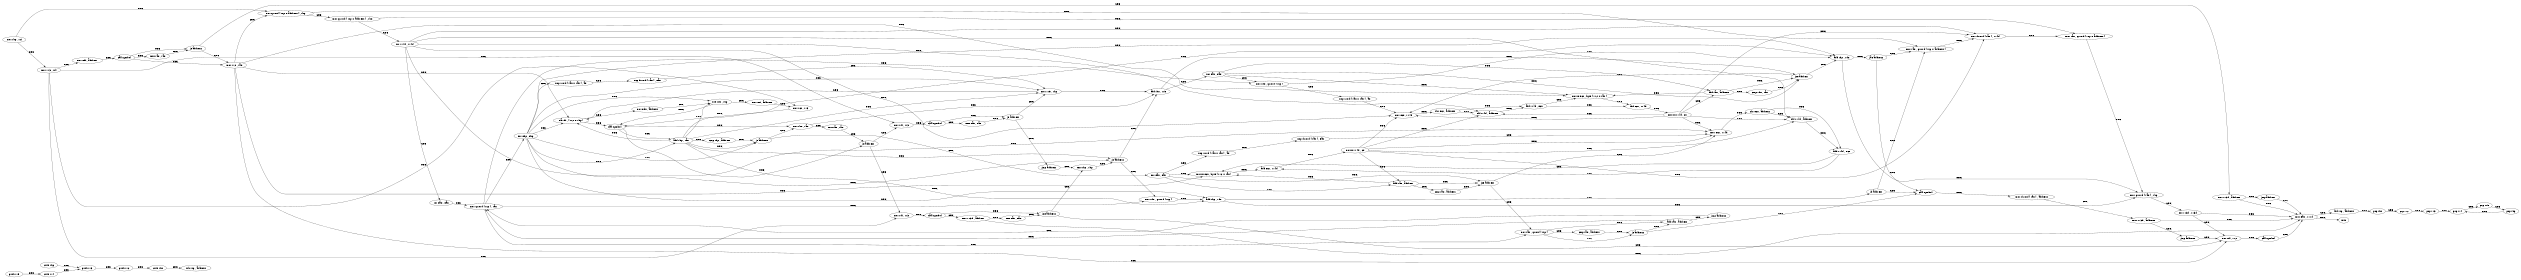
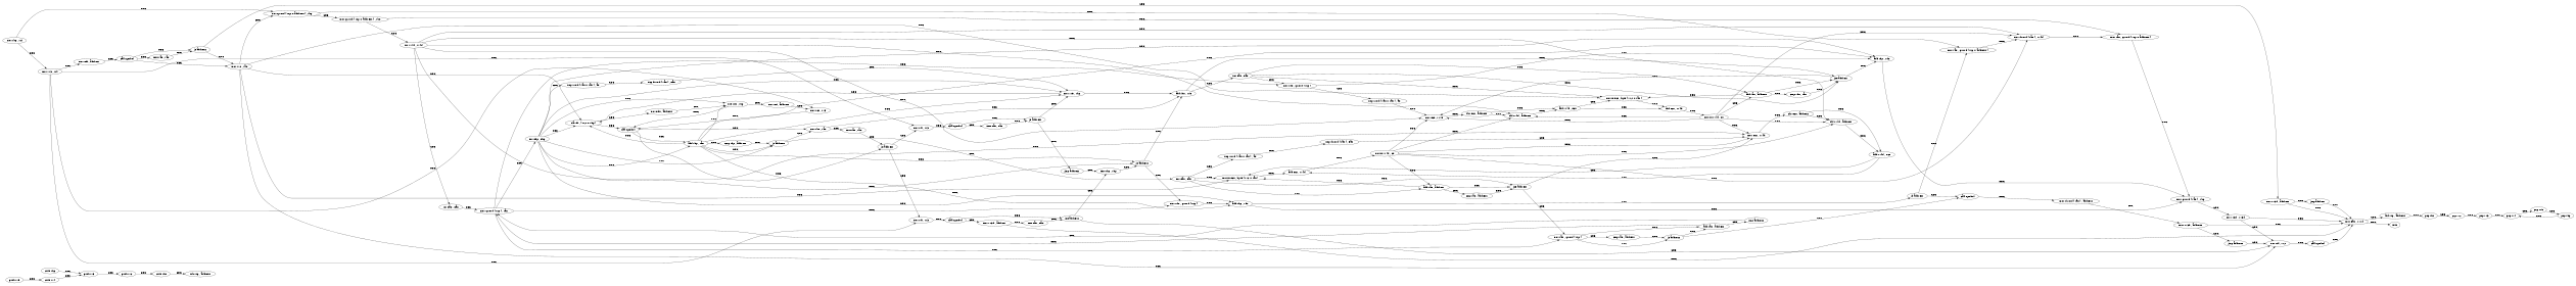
  digraph {
    rankdir=LR
    n1 [label="push rbp"]
    n2 [label="push r13"]
    n3 [label="push r15"]
    n4 [label="push r14"]
    n5 [label="push r12"]
    n6 [label="push rbx"]
    n7 [label="sub rsp , address"]
    n8 [label="mov rbp , rsi"]
    n9 [label="mov r13 , rdi"]
    n10 [label="mov qword [ rsp + address ] , rbp"]
    n11 [label="mov qword [ rsp + address ] , rbx"]
    n12 [label="xor r14d , r14d"]
    n13 [label="mov rax , qword [ rsp + address ]"]
    n14 [label="mov edi , address"]
    n15 [label="mov rdi , r13"]
    n16 [label="mov rdi , r13"]
    n17 [label="mov rcx , r13"]
    n18 [label="mov rax , qword [ rsp + address ]"]
    n19 [label="call symbol"]
    n20 [label="call symbol"]
    n21 [label="call symbol"]
    n22 [label="call symbol"]
    n23 [label="test rax , rax"]
    n24 [label="je address"]
    n25 [label="mov r12 , rax"]
    n26 [label="mov r13d , address"]
    n27 [label="movzx ecx , byte [ r12 + rax ]"]
    n28 [label="mov rdi , r12"]
    n29 [label="lea rdi , [ r12 + rbp ]"]
    n30 [label="movzx ecx , byte [ r12 + rax ]"]
    n31 [label="jmp address"]
    n32 [label="mov eax , r11d"]
    n33 [label="add rsp , address"]
    n34 [label=retn]
    n35 [label="add ecx , r14d"]
    n36 [label="call symbol"]
    n37 [label="mov edx , address"]
    n38 [label="add ecx , r14d"]
    n39 [label="pop rbx"]
    n40 [label="mov dword [ rax ] , r14d"]
    n41 [label="xor eax , eax"]
    n42 [label="mov ecx , r14d"]
    n43 [label="shl r14d , address"]
    n44 [label="mov ecx , r14d"]
    n45 [label="shl r14d , address"]
    n46 [label="mov qword [ rax ] , rbp"]
    n47 [label="mov qword [ rsp ] , rax"]
    n48 [label="shr ecx , address"]
    n49 [label="add r14d , ecx"]
    n50 [label="shr ecx , address"]
    n51 [label="add r14d , ecx"]
    n52 [label="mov rax , qword [ rsp ]"]
    n53 [label="mov rdx , qword [ rsp ]"]
    n54 [label="xor ebp , ebp"]
    n55 [label="mov rdx , qword [ rsp ]"]
    n56 [label="cmp rax , address"]
    n57 [label="je address"]
    n58 [label="add rax , address"]
    n59 [label="add rbp , rdx"]
    n60 [label="je address"]
    n61 [label="mov r15 , rbp"]
    n62 [label="sub rdx , rbp"]
    n63 [label="add rbp , rax"]
    n64 [label="je address"]
    n65 [label="add rbp , rdx"]
    n66 [label="nop word [ rax + rax ] , ax"]
    n67 [label="nop word [ rax + rax ] , ax"]
    n68 [label="pop r12"]
    n69 [label="pop r13"]
    n70 [label="pop r14"]
    n71 [label="pop r15"]
    n72 [label="pop rbp"]
    n73 [label="xor eax , eax"]
    n74 [label="nop word [ rax + rax ] , ax"]
    n75 [label="add rax , address"]
    n76 [label="jne address"]
    n77 [label="nop dword [ rax ] , eax"]
    n78 [label="cmp rax , address"]
    n79 [label="mov rbx , rax"]
    n80 [label="test rax , rax"]
    n81 [label="add rbx , r15"]
    n82 [label="je address"]
    n83 [label="xor eax , eax"]
    n84 [label="jne address"]
    n85 [label="mov r13d , address"]
    n86 [label="jne address"]
    n87 [label="test eax , eax"]
    n88 [label="je address"]
    n89 [label="movzx r14d , cx"]
    n90 [label="call symbol"]
    n91 [label="jmp address"]
    n92 [label="mov dword [ rax ] , address"]
    n93 [label="mov r13d , address"]
    n94 [label="test eax , eax"]
    n95 [label="test rbp , rbp"]
    n96 [label="jmp address"]
    n97 [label="jmp address"]
    n98 [label="jb address"]
    n99 [label="add rax , address"]
    n100 [label="mov esi , address"]
    n101 [label="cmp rbp , address"]
-   n102 [label="jae address"]
    n103 [label="nop dword [ rax ] , eax"]
    n104 [label="xor r13d , r13d"]
    n105 [label="cmp rbx , rax"]
    n106 [label="movzx r14d , cx"]
    n1 -> n2 [label=CFG]
    n2 -> n5 [label=CFG]
    n3 -> n4 [label=CFG]
    n4 -> n2 [label=CFG]
    n5 -> n6 [label=CFG]
    n6 -> n7 [label=CFG]
    n8 -> n9 [label=CFG]
    n8 -> n10 [label=DFG]
    n9 -> n14 [label=CFG]
    n9 -> n15 [label=DFG]
    n9 -> n16 [label=DFG]
    n9 -> n17 [label=DFG]
    n10 -> n11 [label=CFG]
    n10 -> n18 [label=DFG]
    n11 -> n12 [label=CFG]
    n11 -> n13 [label=DFG]
    n12 -> n40 [label=DFG]
    n12 -> n41 [label=CFG]
    n12 -> n42 [label=DFG]
    n12 -> n43 [label=DFG]
    n12 -> n44 [label=DFG]
    n12 -> n45 [label=DFG]
    n13 -> n46 [label=DFG]
    n14 -> n19 [label=CFG]
    n15 -> n20 [label=DFG]
    n16 -> n21 [label=DFG]
    n17 -> n22 [label=DFG]
    n18 -> n40 [label=DFG]
    n19 -> n23 [label=CFG]
    n19 -> n24 [label=DFG]
    n19 -> n25 [label=DFG]
    n20 -> n85 [label=CFG]
    n20 -> n86 [label=DFG]
    n21 -> n87 [label=CFG]
    n21 -> n88 [label=DFG]
    n22 -> n63 [label=DFG]
    n22 -> n79 [label=DFG]
    n22 -> n82 [label=DFG]
    n23 -> n24 [label=CFG]
    n24 -> n25 [label=CFG]
    n24 -> n26 [label=CFG]
    n25 -> n10 [label=CFG]
    n25 -> n27 [label=DFG]
    n25 -> n28 [label=DFG]
    n25 -> n29 [label=DFG]
    n25 -> n30 [label=DFG]
    n26 -> n31 [label=CFG]
    n26 -> n32 [label=DFG]
    n27 -> n35 [label=DFG]
    n28 -> n36 [label=DFG]
    n29 -> n22 [label=DFG]
    n29 -> n37 [label=CFG]
    n30 -> n38 [label=DFG]
    n31 -> n32 [label=CFG]
    n32 -> n33 [label=CFG]
    n32 -> n34 [label=DFG]
    n33 -> n39 [label=CFG]
    n35 -> n89 [label=DFG]
    n36 -> n32 [label=CFG]
    n37 -> n62 [label=CFG]
    n38 -> n106 [label=DFG]
    n39 -> n68 [label=CFG]
    n40 -> n13 [label=CFG]
    n41 -> n47 [label=DFG]
    n42 -> n48 [label=DFG]
    n43 -> n49 [label=DFG]
    n44 -> n50 [label=DFG]
    n45 -> n51 [label=DFG]
    n46 -> n104 [label=CFG]
    n47 -> n52 [label=DFG]
    n47 -> n53 [label=DFG]
    n47 -> n54 [label=CFG]
    n47 -> n55 [label=DFG]
    n48 -> n43 [label=CFG]
    n48 -> n49 [label=DFG]
    n49 -> n27 [label=CFG]
    n49 -> n35 [label=DFG]
    n50 -> n45 [label=CFG]
    n50 -> n51 [label=DFG]
    n51 -> n30 [label=CFG]
    n51 -> n38 [label=DFG]
    n52 -> n56 [label=CFG]
    n52 -> n57 [label=DFG]
    n52 -> n58 [label=DFG]
    n53 -> n59 [label=DFG]
    n54 -> n29 [label=DFG]
    n54 -> n59 [label=DFG]
    n54 -> n60 [label=DFG]
    n54 -> n61 [label=DFG]
    n54 -> n62 [label=DFG]
    n54 -> n63 [label=DFG]
    n54 -> n64 [label=DFG]
    n54 -> n65 [label=DFG]
    n54 -> n66 [label=CFG]
    n55 -> n65 [label=DFG]
    n55 -> n67 [label=CFG]
    n56 -> n57 [label=CFG]
    n57 -> n58 [label=CFG]
    n57 -> n90 [label=CFG]
    n58 -> n47 [label=DFG]
    n58 -> n91 [label=CFG]
    n59 -> n46 [label=DFG]
    n59 -> n98 [label=DFG]
    n60 -> n53 [label=CFG]
    n60 -> n81 [label=CFG]
    n61 -> n29 [label=CFG]
    n61 -> n81 [label=DFG]
    n62 -> n22 [label=DFG]
    n62 -> n100 [label=CFG]
    n63 -> n29 [label=DFG]
    n63 -> n59 [label=DFG]
    n63 -> n60 [label=DFG]
    n63 -> n61 [label=DFG]
    n63 -> n62 [label=DFG]
    n63 -> n64 [label=DFG]
    n63 -> n65 [label=DFG]
    n63 -> n101 [label=CFG]
    n64 -> n73 [label=CFG]
    n64 -> n79 [label=CFG]
    n65 -> n46 [label=DFG]
-   n65 -> n102 [label=DFG]
    n66 -> n103 [label=CFG]
    n67 -> n44 [label=CFG]
    n68 -> n69 [label=CFG]
    n69 -> n70 [label=CFG]
    n70 -> n71 [label=CFG]
    n71 -> n72 [label=CFG]
    n72 -> n70 [label=CFG]
    n73 -> n27 [label=DFG]
    n73 -> n74 [label=CFG]
    n73 -> n75 [label=DFG]
    n73 -> n76 [label=DFG]
    n74 -> n77 [label=CFG]
    n75 -> n27 [label=DFG]
    n75 -> n76 [label=DFG]
    n75 -> n78 [label=CFG]
    n76 -> n42 [label=CFG]
    n76 -> n52 [label=CFG]
    n77 -> n42 [label=CFG]
    n78 -> n76 [label=CFG]
    n79 -> n80 [label=CFG]
    n79 -> n81 [label=DFG]
    n80 -> n82 [label=CFG]
    n81 -> n83 [label=CFG]
    n81 -> n84 [label=DFG]
    n82 -> n15 [label=CFG]
    n82 -> n16 [label=CFG]
    n83 -> n30 [label=DFG]
    n83 -> n55 [label=CFG]
    n83 -> n84 [label=DFG]
    n83 -> n99 [label=DFG]
    n84 -> n44 [label=CFG]
    n84 -> n65 [label=CFG]
    n85 -> n32 [label=DFG]
    n85 -> n94 [label=CFG]
    n86 -> n28 [label=CFG]
    n86 -> n95 [label=CFG]
    n87 -> n88 [label=CFG]
    n88 -> n61 [label=CFG]
    n88 -> n96 [label=CFG]
    n89 -> n40 [label=DFG]
    n89 -> n42 [label=DFG]
    n89 -> n43 [label=DFG]
    n89 -> n44 [label=DFG]
    n89 -> n45 [label=DFG]
    n89 -> n75 [label=CFG]
    n90 -> n92 [label=DFG]
    n91 -> n47 [label=CFG]
    n92 -> n93 [label=CFG]
    n93 -> n32 [label=DFG]
    n93 -> n97 [label=CFG]
    n94 -> n86 [label=CFG]
    n95 -> n60 [label=CFG]
    n96 -> n95 [label=CFG]
    n97 -> n28 [label=CFG]
    n98 -> n18 [label=CFG]
    n98 -> n90 [label=CFG]
    n99 -> n30 [label=DFG]
    n99 -> n84 [label=DFG]
    n99 -> n105 [label=CFG]
    n100 -> n17 [label=CFG]
    n101 -> n64 [label=CFG]
-   n102 -> n18 [label=CFG]
-   n102 -> n90 [label=CFG]
    n103 -> n61 [label=CFG]
    n104 -> n28 [label=CFG]
    n104 -> n32 [label=DFG]
    n105 -> n84 [label=CFG]
    n106 -> n40 [label=DFG]
    n106 -> n42 [label=DFG]
    n106 -> n43 [label=DFG]
    n106 -> n44 [label=DFG]
    n106 -> n45 [label=DFG]
    n106 -> n99 [label=CFG]
  }
